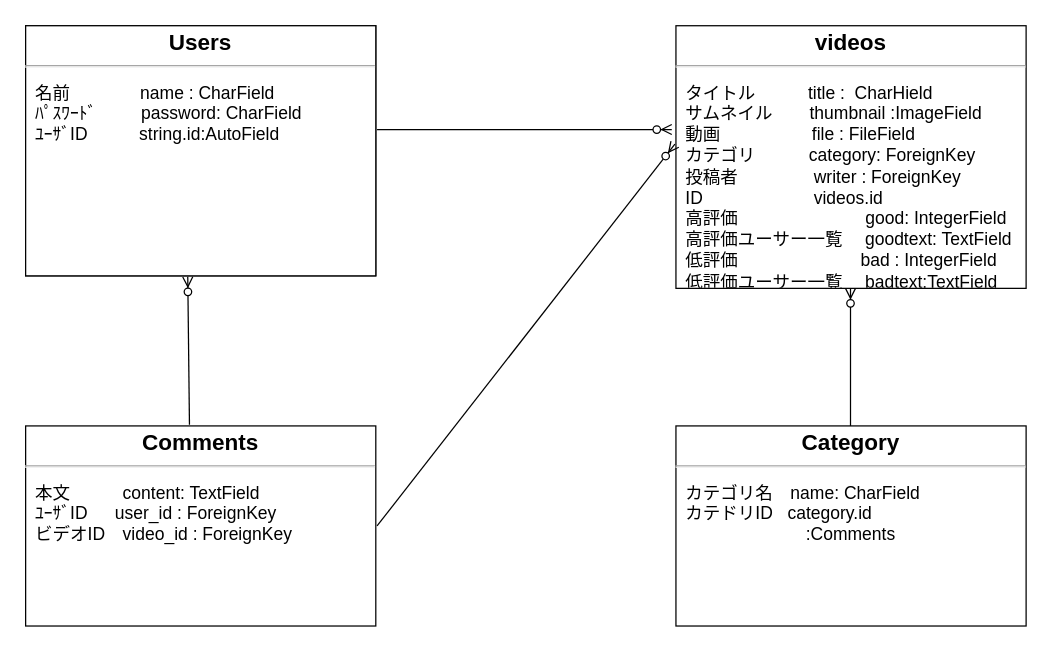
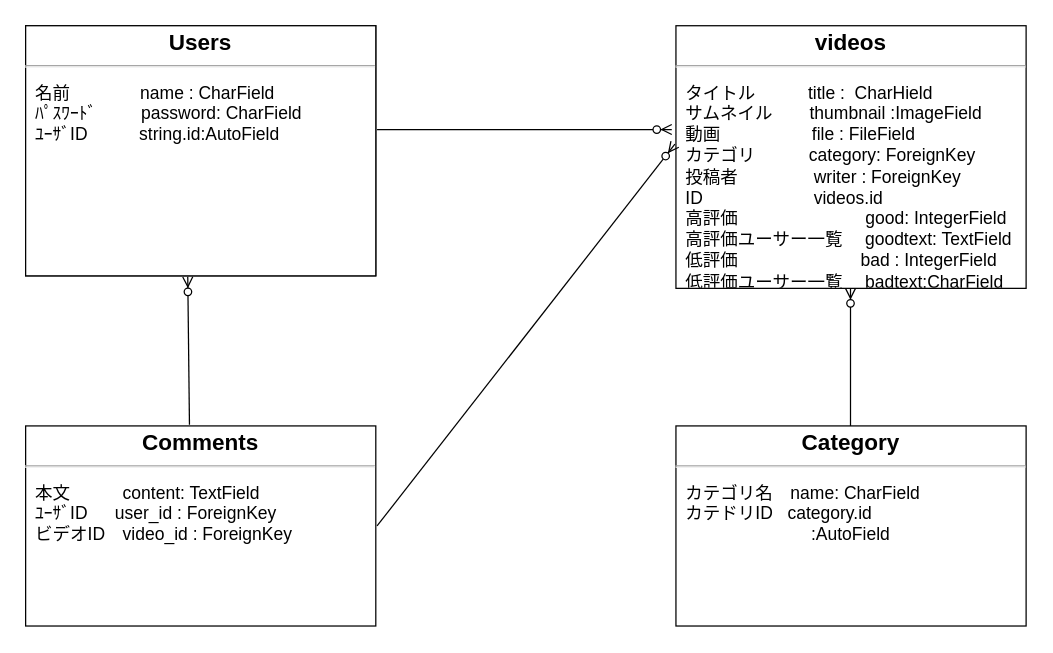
  <mxCell id="0" />
  <mxCell id="1" parent="0" />
  <mxCell id="2" value="&lt;p style=&quot;margin: 0px ; margin-top: 4px ; text-align: center&quot;&gt;&lt;font style=&quot;font-size: 18px&quot;&gt;&lt;b&gt;Users&lt;/b&gt;&lt;/font&gt;&lt;/p&gt;&lt;hr&gt;&lt;p&gt;&lt;/p&gt;&lt;p style=&quot;margin: 0px ; margin-left: 8px ; text-align: left&quot;&gt;&lt;font style=&quot;font-size: 14px&quot;&gt;名前　　　　name : CharField&lt;/font&gt;&lt;/p&gt;&lt;p style=&quot;margin: 0px ; margin-left: 8px ; text-align: left&quot;&gt;&lt;font style=&quot;font-size: 14px&quot;&gt;ﾊﾟｽﾜｰﾄﾞ　&amp;nbsp; password: string&lt;/font&gt;&lt;/p&gt;&lt;p style=&quot;margin: 0px ; margin-left: 8px ; text-align: left&quot;&gt;&lt;font size=&quot;3&quot;&gt;ﾕｰｻﾞID&amp;nbsp; &amp;nbsp; &amp;nbsp; user.id:&lt;/font&gt;&lt;span style=&quot;font-size: medium&quot;&gt;AutoField&lt;/span&gt;&lt;/p&gt;&lt;p style=&quot;margin: 0px ; margin-left: 8px ; text-align: left&quot;&gt;&lt;br&gt;&lt;/p&gt;" style="shape=rect;overflow=fill;html=1;whiteSpace=wrap;align=center;" parent="1" vertex="1"><mxGeometry x="20" y="20" width="280" height="200" as="geometry" /></mxCell>
  <mxCell id="3" value="&lt;p style=&quot;margin: 0px ; margin-top: 4px ; text-align: center&quot;&gt;&lt;font style=&quot;font-size: 18px&quot;&gt;&lt;b&gt;Comments&lt;/b&gt;&lt;/font&gt;&lt;/p&gt;&lt;hr&gt;&lt;p&gt;&lt;/p&gt;&lt;p style=&quot;margin: 0px 0px 0px 8px ; text-align: left ; font-size: 14px&quot;&gt;&lt;font style=&quot;font-size: 14px&quot;&gt;本文　　　content: TextField&lt;/font&gt;&lt;/p&gt;&lt;p style=&quot;margin: 0px 0px 0px 8px ; text-align: left ; font-size: 14px&quot;&gt;&lt;font style=&quot;font-size: 14px&quot;&gt;ﾕｰｻﾞID　&amp;nbsp; user_id : ForeignKey&lt;/font&gt;&lt;/p&gt;&lt;p style=&quot;margin: 0px 0px 0px 8px ; text-align: left ; font-size: 14px&quot;&gt;&lt;font style=&quot;font-size: 14px&quot;&gt;ビデオID　video_id : ForeignKey&lt;/font&gt;&lt;/p&gt;&lt;p style=&quot;margin: 0px 0px 0px 8px ; text-align: left ; font-size: 14px&quot;&gt;&lt;br&gt;&lt;/p&gt;&lt;br style=&quot;font-size: 14px&quot;&gt;&lt;p style=&quot;margin: 0px ; margin-left: 8px ; text-align: left&quot;&gt;&lt;br&gt;&lt;/p&gt;" style="shape=rect;overflow=fill;html=1;whiteSpace=wrap;align=center;" parent="1" vertex="1"><mxGeometry x="20" y="340" width="280" height="160" as="geometry" /></mxCell>
- <mxCell id="4" value="&lt;p style=&quot;margin: 0px ; margin-top: 4px ; text-align: center&quot;&gt;&lt;span style=&quot;font-size: 18px&quot;&gt;&lt;b&gt;videos&lt;/b&gt;&lt;/span&gt;&lt;/p&gt;&lt;hr&gt;&lt;p&gt;&lt;/p&gt;&lt;p style=&quot;margin: 0px 0px 0px 8px ; text-align: left ; font-size: 14px&quot;&gt;&lt;font style=&quot;font-size: 14px&quot;&gt;タイトル　　　title :&amp;nbsp; CharHield&lt;/font&gt;&lt;/p&gt;&lt;p style=&quot;margin: 0px 0px 0px 8px ; text-align: left ; font-size: 14px&quot;&gt;&lt;font style=&quot;font-size: 14px&quot;&gt;サムネイル&amp;nbsp; &amp;nbsp; 　thumbnail :ImageField&lt;/font&gt;&lt;/p&gt;&lt;p style=&quot;margin: 0px 0px 0px 8px ; text-align: left ; font-size: 14px&quot;&gt;&lt;font style=&quot;font-size: 14px&quot;&gt;動画　　&amp;nbsp; &amp;nbsp; &amp;nbsp; &amp;nbsp; 　file : FileField&lt;/font&gt;&lt;/p&gt;&lt;p style=&quot;margin: 0px 0px 0px 8px ; text-align: left ; font-size: 14px&quot;&gt;&lt;font style=&quot;font-size: 14px&quot;&gt;カテゴリ&amp;nbsp; &amp;nbsp; &amp;nbsp; &amp;nbsp; &amp;nbsp; &amp;nbsp;category: ForeignKey&lt;/font&gt;&lt;/p&gt;&lt;p style=&quot;margin: 0px 0px 0px 8px ; text-align: left ; font-size: 14px&quot;&gt;&lt;font style=&quot;font-size: 14px&quot;&gt;投稿者&amp;nbsp; &amp;nbsp; &amp;nbsp; &amp;nbsp; 　&amp;nbsp; &amp;nbsp; writer : ForeignKey&lt;/font&gt;&lt;/p&gt;&lt;p style=&quot;margin: 0px 0px 0px 8px ; text-align: left ; font-size: 14px&quot;&gt;&lt;font style=&quot;font-size: 14px&quot;&gt;ID&amp;nbsp; &amp;nbsp; &amp;nbsp; &amp;nbsp; &amp;nbsp; &amp;nbsp; 　　　videos.id&lt;/font&gt;&lt;/p&gt;&lt;p style=&quot;margin: 0px 0px 0px 8px ; text-align: left ; font-size: 14px&quot;&gt;&lt;font style=&quot;font-size: 14px&quot;&gt;高評価&amp;nbsp; &amp;nbsp; &amp;nbsp; &amp;nbsp; &amp;nbsp; &amp;nbsp; &amp;nbsp; &amp;nbsp; 　　&amp;nbsp; &amp;nbsp;good: IntegerField&lt;/font&gt;&lt;/p&gt;&lt;p style=&quot;margin: 0px 0px 0px 8px ; text-align: left ; font-size: 14px&quot;&gt;&lt;font style=&quot;font-size: 14px&quot;&gt;高評価ユーサー一覧 　goodtext: TextField&lt;/font&gt;&lt;/p&gt;&lt;p style=&quot;margin: 0px 0px 0px 8px ; text-align: left ; font-size: 14px&quot;&gt;&lt;font style=&quot;font-size: 14px&quot;&gt;低評価&amp;nbsp; &amp;nbsp; &amp;nbsp; &amp;nbsp; &amp;nbsp; &amp;nbsp; &amp;nbsp; &amp;nbsp; &amp;nbsp; 　　bad : IntegerField&lt;/font&gt;&lt;/p&gt;&lt;p style=&quot;margin: 0px 0px 0px 8px ; text-align: left ; font-size: 14px&quot;&gt;&lt;font style=&quot;font-size: 14px&quot;&gt;低評価ユーサー一覧 　badtext:TextField&lt;/font&gt;&lt;/p&gt;" style="shape=rect;overflow=fill;html=1;whiteSpace=wrap;align=center;" parent="1" vertex="1"><mxGeometry x="540" y="20" width="280" height="210" as="geometry" /></mxCell>
- <mxCell id="5" value="&lt;p style=&quot;margin: 0px ; margin-top: 4px ; text-align: center&quot;&gt;&lt;span style=&quot;font-size: 18px&quot;&gt;&lt;b&gt;Category&lt;/b&gt;&lt;/span&gt;&lt;/p&gt;&lt;hr&gt;&lt;p&gt;&lt;/p&gt;&lt;p style=&quot;margin: 0px 0px 0px 8px ; text-align: left ; font-size: 14px&quot;&gt;&lt;font style=&quot;font-size: 14px&quot;&gt;カテゴリ名　name: CharField&lt;/font&gt;&lt;/p&gt;&lt;p style=&quot;margin: 0px 0px 0px 8px ; text-align: left ; font-size: 14px&quot;&gt;&lt;font style=&quot;font-size: 14px&quot;&gt;カテドリID&amp;nbsp; &amp;nbsp;category.id&lt;/font&gt;&lt;/p&gt;&lt;font style=&quot;font-size: 14px&quot;&gt;&lt;font style=&quot;text-align: left ; font-size: 14px&quot;&gt;:&lt;/font&gt;&lt;span style=&quot;text-align: left&quot;&gt;Comments&lt;/span&gt;&lt;/font&gt;&lt;br&gt;&lt;p style=&quot;margin: 0px ; margin-left: 8px ; text-align: left&quot;&gt;&lt;br&gt;&lt;/p&gt;" style="shape=rect;overflow=fill;html=1;whiteSpace=wrap;align=center;" parent="1" vertex="1"><mxGeometry x="540" y="340" width="280" height="160" as="geometry" /></mxCell>
+ <mxCell id="4" value="&lt;p style=&quot;margin: 0px ; margin-top: 4px ; text-align: center&quot;&gt;&lt;span style=&quot;font-size: 18px&quot;&gt;&lt;b&gt;videos&lt;/b&gt;&lt;/span&gt;&lt;/p&gt;&lt;hr&gt;&lt;p&gt;&lt;/p&gt;&lt;p style=&quot;margin: 0px 0px 0px 8px ; text-align: left ; font-size: 14px&quot;&gt;&lt;font style=&quot;font-size: 14px&quot;&gt;タイトル　　　title :&amp;nbsp; CharHield&lt;/font&gt;&lt;/p&gt;&lt;p style=&quot;margin: 0px 0px 0px 8px ; text-align: left ; font-size: 14px&quot;&gt;&lt;font style=&quot;font-size: 14px&quot;&gt;サムネイル&amp;nbsp; &amp;nbsp; 　thumbnail :ImageField&lt;/font&gt;&lt;/p&gt;&lt;p style=&quot;margin: 0px 0px 0px 8px ; text-align: left ; font-size: 14px&quot;&gt;&lt;font style=&quot;font-size: 14px&quot;&gt;動画　　&amp;nbsp; &amp;nbsp; &amp;nbsp; &amp;nbsp; 　file : FileField&lt;/font&gt;&lt;/p&gt;&lt;p style=&quot;margin: 0px 0px 0px 8px ; text-align: left ; font-size: 14px&quot;&gt;&lt;font style=&quot;font-size: 14px&quot;&gt;カテゴリ&amp;nbsp; &amp;nbsp; &amp;nbsp; &amp;nbsp; &amp;nbsp; &amp;nbsp;category: ForeignKey&lt;/font&gt;&lt;/p&gt;&lt;p style=&quot;margin: 0px 0px 0px 8px ; text-align: left ; font-size: 14px&quot;&gt;&lt;font style=&quot;font-size: 14px&quot;&gt;投稿者&amp;nbsp; &amp;nbsp; &amp;nbsp; &amp;nbsp; 　&amp;nbsp; &amp;nbsp; writer : ForeignKey&lt;/font&gt;&lt;/p&gt;&lt;p style=&quot;margin: 0px 0px 0px 8px ; text-align: left ; font-size: 14px&quot;&gt;&lt;font style=&quot;font-size: 14px&quot;&gt;ID&amp;nbsp; &amp;nbsp; &amp;nbsp; &amp;nbsp; &amp;nbsp; &amp;nbsp; 　　　videos.id&lt;/font&gt;&lt;/p&gt;&lt;p style=&quot;margin: 0px 0px 0px 8px ; text-align: left ; font-size: 14px&quot;&gt;&lt;font style=&quot;font-size: 14px&quot;&gt;高評価&amp;nbsp; &amp;nbsp; &amp;nbsp; &amp;nbsp; &amp;nbsp; &amp;nbsp; &amp;nbsp; &amp;nbsp; 　　&amp;nbsp; &amp;nbsp;good: IntegerField&lt;/font&gt;&lt;/p&gt;&lt;p style=&quot;margin: 0px 0px 0px 8px ; text-align: left ; font-size: 14px&quot;&gt;&lt;font style=&quot;font-size: 14px&quot;&gt;高評価ユーサー一覧 　goodtext: TextField&lt;/font&gt;&lt;/p&gt;&lt;p style=&quot;margin: 0px 0px 0px 8px ; text-align: left ; font-size: 14px&quot;&gt;&lt;font style=&quot;font-size: 14px&quot;&gt;低評価&amp;nbsp; &amp;nbsp; &amp;nbsp; &amp;nbsp; &amp;nbsp; &amp;nbsp; &amp;nbsp; &amp;nbsp; &amp;nbsp; 　　bad : IntegerField&lt;/font&gt;&lt;/p&gt;&lt;p style=&quot;margin: 0px 0px 0px 8px ; text-align: left ; font-size: 14px&quot;&gt;&lt;font style=&quot;font-size: 14px&quot;&gt;低評価ユーサー一覧 　badtext:CharField&lt;/font&gt;&lt;/p&gt;" style="shape=rect;overflow=fill;html=1;whiteSpace=wrap;align=center;" parent="1" vertex="1"><mxGeometry x="540" y="20" width="280" height="210" as="geometry" /></mxCell>
+ <mxCell id="5" value="&lt;p style=&quot;margin: 0px ; margin-top: 4px ; text-align: center&quot;&gt;&lt;span style=&quot;font-size: 18px&quot;&gt;&lt;b&gt;Category&lt;/b&gt;&lt;/span&gt;&lt;/p&gt;&lt;hr&gt;&lt;p&gt;&lt;/p&gt;&lt;p style=&quot;margin: 0px 0px 0px 8px ; text-align: left ; font-size: 14px&quot;&gt;&lt;font style=&quot;font-size: 14px&quot;&gt;カテゴリ名　name: CharField&lt;/font&gt;&lt;/p&gt;&lt;p style=&quot;margin: 0px 0px 0px 8px ; text-align: left ; font-size: 14px&quot;&gt;&lt;font style=&quot;font-size: 14px&quot;&gt;カテドリID&amp;nbsp; &amp;nbsp;category.id&lt;/font&gt;&lt;/p&gt;&lt;font style=&quot;font-size: 14px&quot;&gt;&lt;font style=&quot;text-align: left ; font-size: 14px&quot;&gt;:&lt;/font&gt;&lt;span style=&quot;text-align: left&quot;&gt;AutoField&lt;/span&gt;&lt;/font&gt;&lt;br&gt;&lt;p style=&quot;margin: 0px ; margin-left: 8px ; text-align: left&quot;&gt;&lt;br&gt;&lt;/p&gt;" style="shape=rect;overflow=fill;html=1;whiteSpace=wrap;align=center;" parent="1" vertex="1"><mxGeometry x="540" y="340" width="280" height="160" as="geometry" /></mxCell>
  <mxCell id="6" value="&lt;p style=&quot;margin: 0px ; margin-top: 4px ; text-align: center&quot;&gt;&lt;font style=&quot;font-size: 18px&quot;&gt;&lt;b&gt;Users&lt;/b&gt;&lt;/font&gt;&lt;/p&gt;&lt;hr&gt;&lt;p&gt;&lt;/p&gt;&lt;p style=&quot;margin: 0px 0px 0px 8px ; text-align: left ; font-size: 14px&quot;&gt;&lt;font style=&quot;font-size: 14px&quot;&gt;名前　　　　name : CharField&lt;/font&gt;&lt;/p&gt;&lt;p style=&quot;margin: 0px 0px 0px 8px ; text-align: left ; font-size: 14px&quot;&gt;&lt;font style=&quot;font-size: 14px&quot;&gt;ﾊﾟｽﾜｰﾄﾞ　&amp;nbsp; 　password: CharField&lt;/font&gt;&lt;/p&gt;&lt;p style=&quot;margin: 0px 0px 0px 8px ; text-align: left ; font-size: 14px&quot;&gt;&lt;font style=&quot;font-size: 14px&quot;&gt;ﾕｰｻﾞID&amp;nbsp; &amp;nbsp; &amp;nbsp; 　 string.id:AutoField&lt;/font&gt;&lt;/p&gt;&lt;p style=&quot;margin: 0px 0px 0px 8px ; text-align: left ; font-size: 14px&quot;&gt;&lt;br&gt;&lt;/p&gt;" style="shape=rect;overflow=fill;html=1;whiteSpace=wrap;align=center;" parent="1" vertex="1"><mxGeometry x="20" y="20" width="280" height="200" as="geometry" /></mxCell>
  <mxCell id="7" value="" style="fontSize=12;html=1;endArrow=ERzeroToMany;endFill=1;entryX=0.889;entryY=1.15;entryDx=0;entryDy=0;entryPerimeter=0;" parent="1" edge="1"><mxGeometry width="100" height="100" relative="1" as="geometry"><mxPoint x="301" y="103" as="sourcePoint" /><mxPoint x="536.67" y="103" as="targetPoint" /></mxGeometry></mxCell>
  <mxCell id="8" value="" style="fontSize=12;html=1;endArrow=ERzeroToMany;endFill=1;entryX=0.463;entryY=1.004;entryDx=0;entryDy=0;entryPerimeter=0;" parent="1" target="6" edge="1"><mxGeometry width="100" height="100" relative="1" as="geometry"><mxPoint x="151" y="339" as="sourcePoint" /><mxPoint x="151" y="223" as="targetPoint" /></mxGeometry></mxCell>
  <mxCell id="9" value="" style="fontSize=12;html=1;endArrow=ERzeroToMany;endFill=1;entryX=0.463;entryY=1.004;entryDx=0;entryDy=0;entryPerimeter=0;" parent="1" edge="1"><mxGeometry width="100" height="100" relative="1" as="geometry"><mxPoint x="679.58" y="340" as="sourcePoint" /><mxPoint x="679.58" y="230" as="targetPoint" /></mxGeometry></mxCell>
  <mxCell id="10" value="" style="fontSize=12;html=1;endArrow=ERzeroToMany;endFill=1;entryX=-0.003;entryY=0.451;entryDx=0;entryDy=0;entryPerimeter=0;" parent="1" target="4" edge="1"><mxGeometry width="100" height="100" relative="1" as="geometry"><mxPoint x="301" y="420" as="sourcePoint" /><mxPoint x="300" y="270" as="targetPoint" /></mxGeometry></mxCell>
